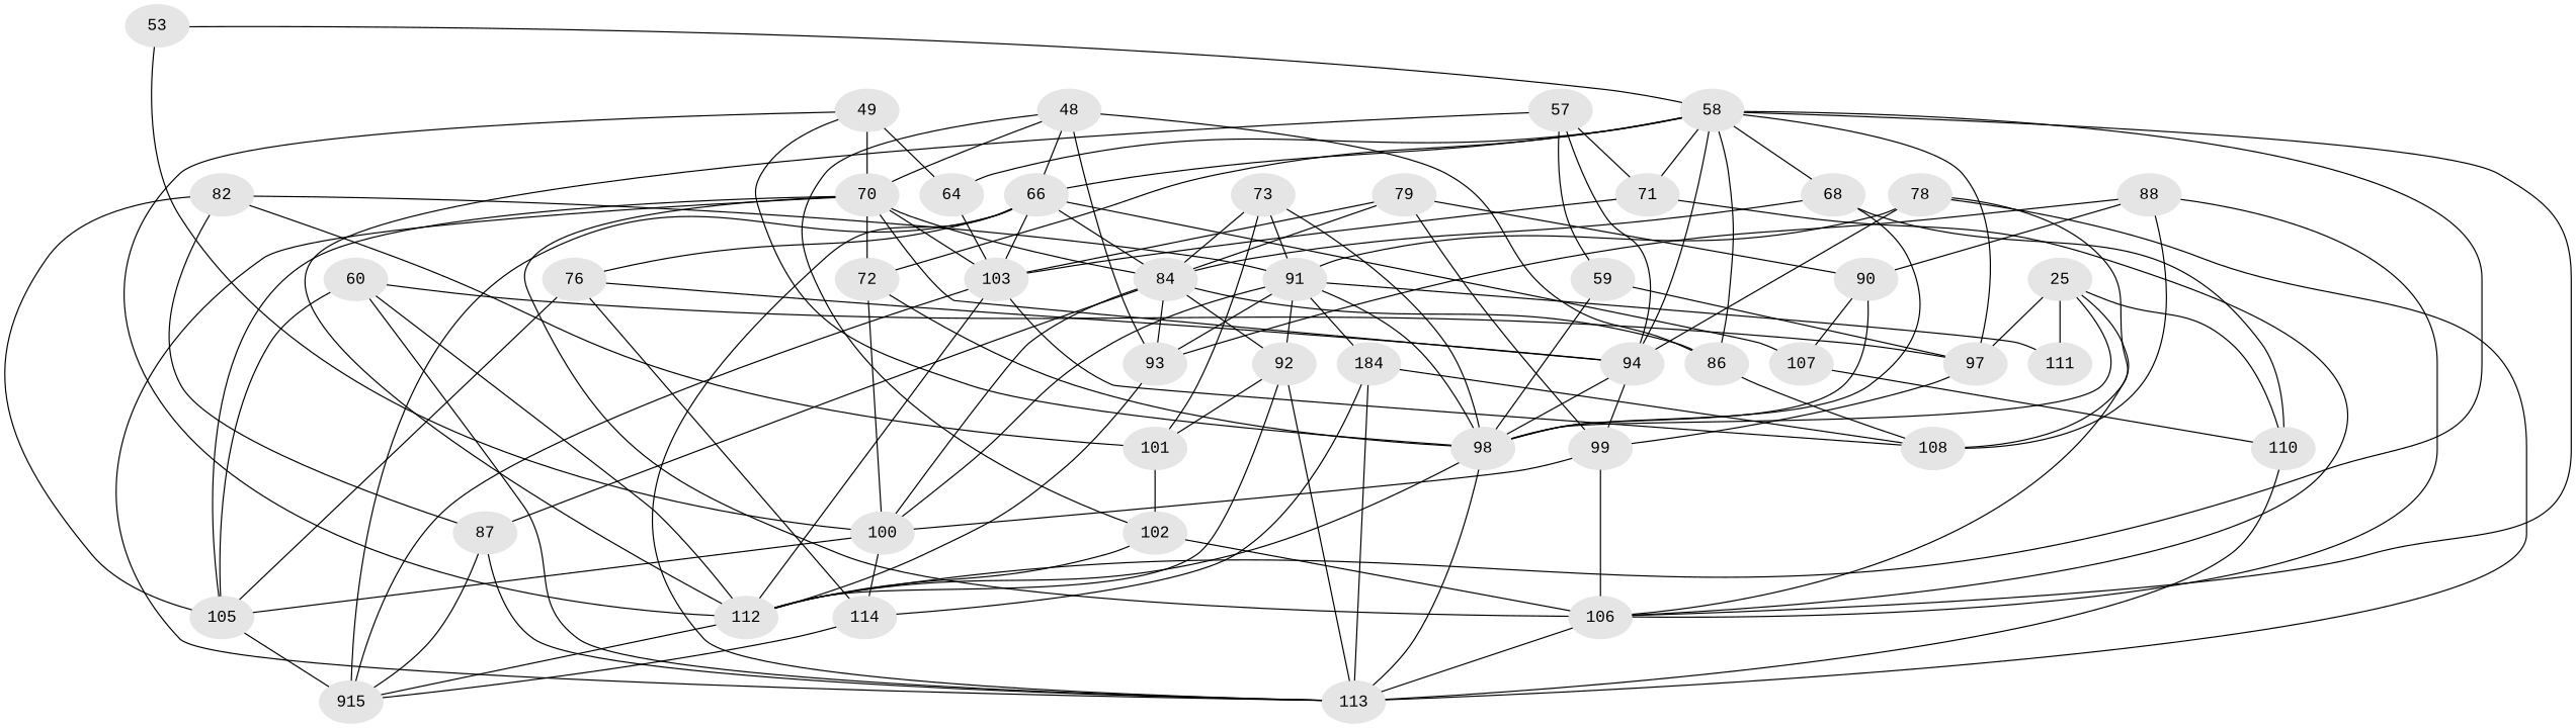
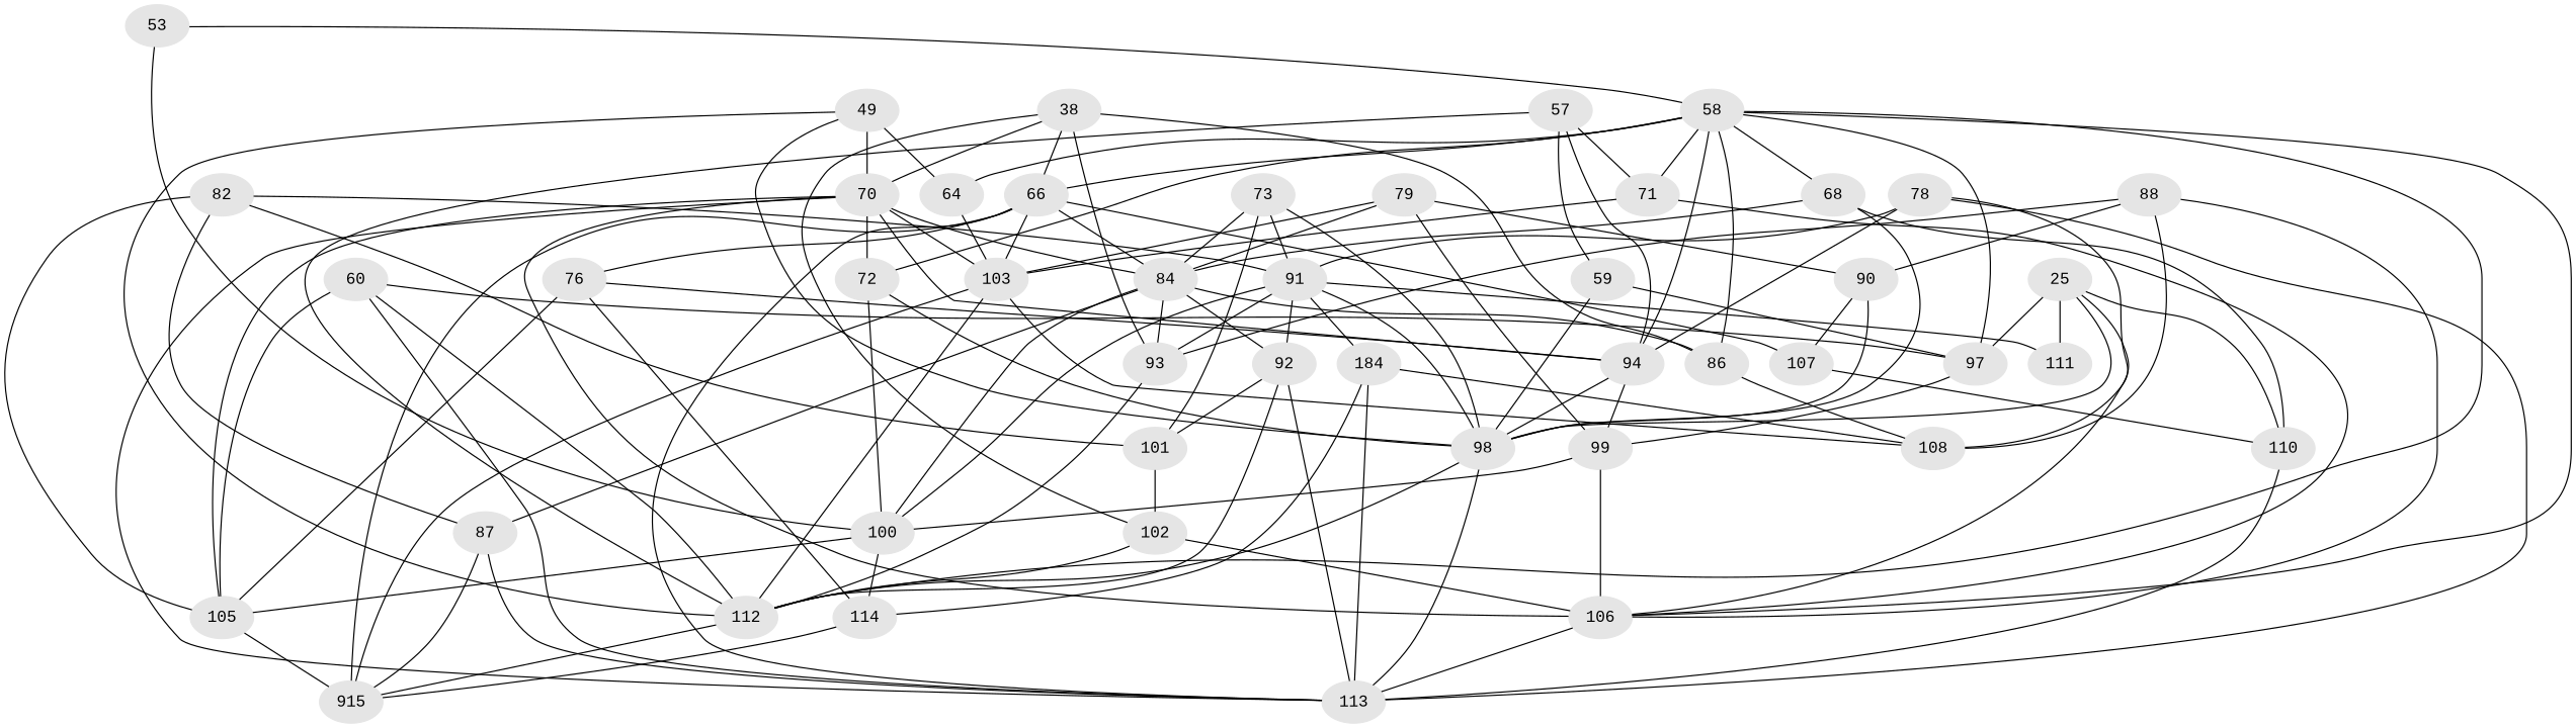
  graph {
    fontname="Liberation Mono"
    node [color=gray90 fontname="Liberation Mono" style=filled]
    edge [fontname="Liberation Mono"]
    25 [super="+11"]
    97 [super="+10"]
    98 [super="+31+46+74"]
    106 [super="+40+95+51"]
    110
    111 [super="+9"]
    99 [super="+81"]
    112 [super="+33+47+85+109"]
    113 [super="+67+8+36"]
-   48 [super="+20"]
+   48 [super="+20" label=38]
    66 [super="+41+65"]
    70 [super="+15+22+35+63"]
    86 [super="+23"]
    93 [super="+44"]
    102
    103 [super="+69"]
    76
    84 [super="+42"]
    107
    n20 [label=915 super="+96"]
    94 [super="+77"]
    72
    105 [super="+19+56"]
    108 [super="+75"]
    49 [super="+37"]
    64 [super="+3"]
    58 [super="+17+21+52"]
    71
    68
    53
    100 [super="+39+80"]
    114
    57
    59
    60
    87
    92 [super="+89"]
    73 [super="+14"]
    91 [super="+83+38+55"]
    101
    n41 [label=184]
    78 [super="+13"]
    79
    90
    82
    88
    25 -- 97
    25 -- 98
    25 -- 106
    25 -- 110
    25 -- 111 [weight=2]
    97 -- 99
    98 -- 112 [weight=2]
    98 -- 113 [weight=2]
    106 -- 113
    110 -- 113
    99 -- 106 [weight=2]
    99 -- 100 [weight=2]
    112 -- n20
    48 -- 66
    48 -- 70
    48 -- 86
    48 -- 93 [weight=2]
    48 -- 102
    66 -- 113 [weight=3]
    66 -- 103
    66 -- 76
    66 -- 84
    66 -- 107 [weight=2]
    66 -- n20 [weight=2]
    70 -- 106 [weight=2]
    70 -- 113
    70 -- 103 [weight=3]
    70 -- 84
    70 -- 94 [weight=2]
    70 -- 72
    70 -- 105
    86 -- 108
    93 -- 112
    102 -- 106
    102 -- 112
    103 -- 112 [weight=2]
    103 -- n20
    103 -- 108
    76 -- 94
    76 -- 105
    76 -- 114
    84 -- 86 [weight=2]
    84 -- 93
    84 -- 100 [weight=2]
    84 -- 87
    84 -- 92 [weight=2]
    107 -- 110
    94 -- 98
    94 -- 99 [weight=2]
    72 -- 98
    72 -- 100
    105 -- n20 [weight=2]
    49 -- 98
    49 -- 112
    49 -- 70 [weight=2]
    49 -- 64 [weight=2]
    64 -- 103 [weight=2]
    58 -- 97
    58 -- 106
    58 -- 112
    58 -- 66
    58 -- 86 [weight=2]
    58 -- 94 [weight=2]
    58 -- 72
    58 -- 64 [weight=2]
    58 -- 71
    58 -- 68
    71 -- 106
    71 -- 103
    68 -- 98
    68 -- 110
    68 -- 84
    53 -- 58
    53 -- 100 [weight=3]
    100 -- 105 [weight=2]
    100 -- 114
    114 -- n20
    57 -- 112
    57 -- 94
    57 -- 71
    57 -- 59
    59 -- 97 [weight=2]
    59 -- 98
    60 -- 97
    60 -- 112
    60 -- 113
    60 -- 105
    87 -- 113
    87 -- n20
    92 -- 112
    92 -- 113
    92 -- 101
    73 -- 98 [weight=2]
    73 -- 84 [weight=2]
    73 -- 91
    73 -- 101
    91 -- 98
    91 -- 111 [weight=4]
    91 -- 93
    91 -- 100
    91 -- 92
    91 -- n41
    101 -- 102
    n41 -- 113
    n41 -- 108
    n41 -- 114
    78 -- 113 [weight=2]
    78 -- 94
    78 -- 108 [weight=2]
    78 -- 91
    79 -- 99
    79 -- 103
    79 -- 84
    79 -- 90
    90 -- 98
    90 -- 107
    82 -- 105
    82 -- 87
    82 -- 91
    82 -- 101
    88 -- 106
    88 -- 93
    88 -- 108
    88 -- 90
  }
